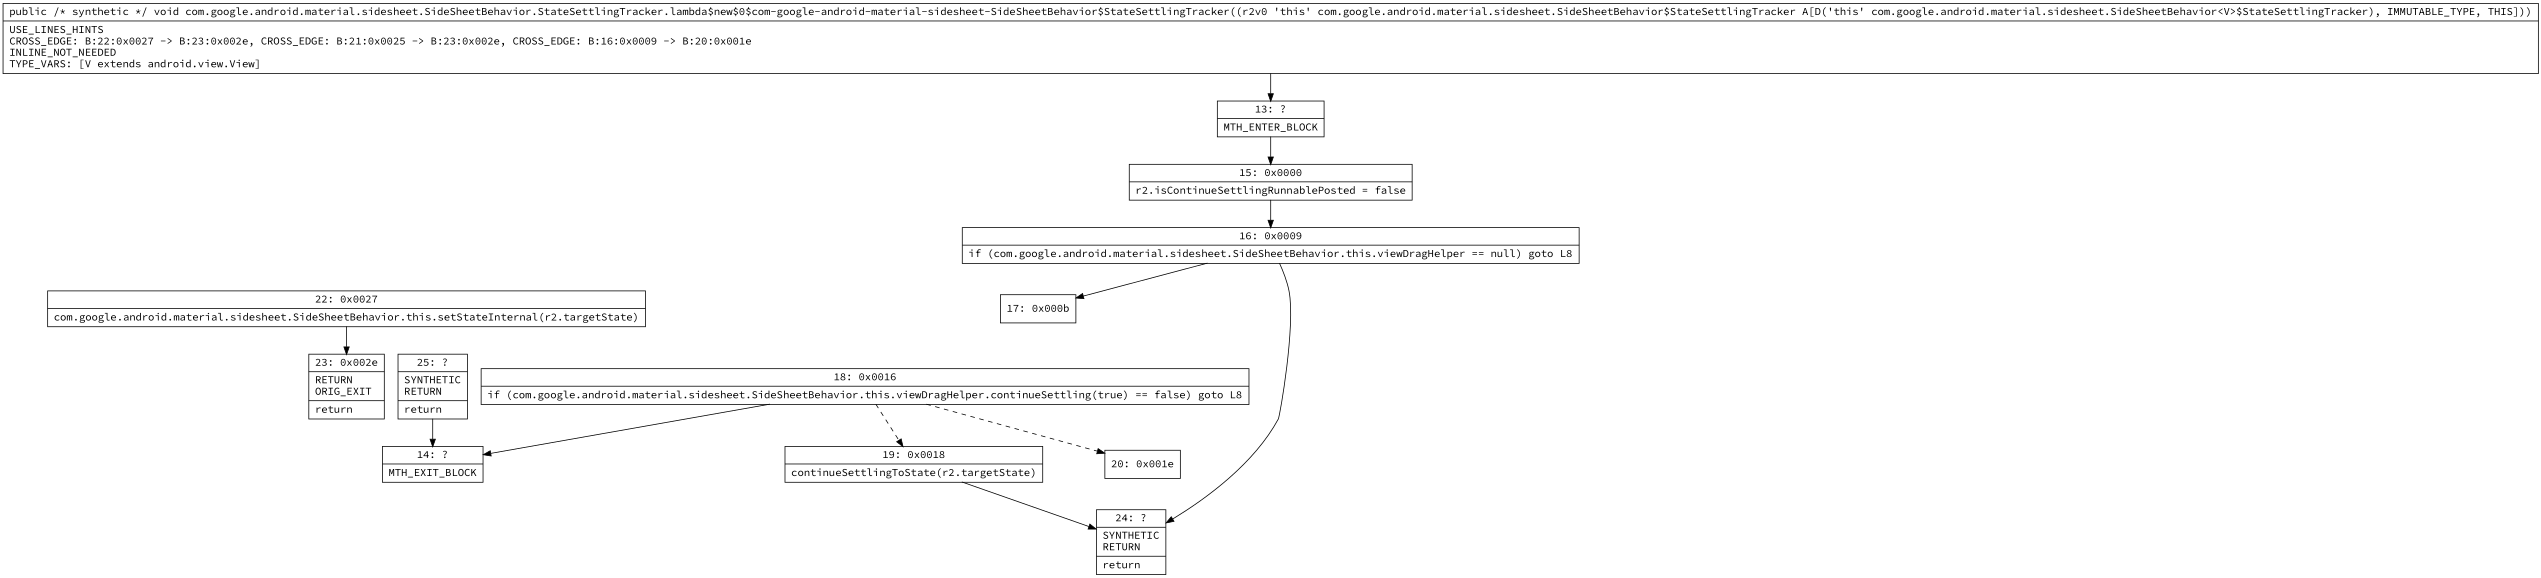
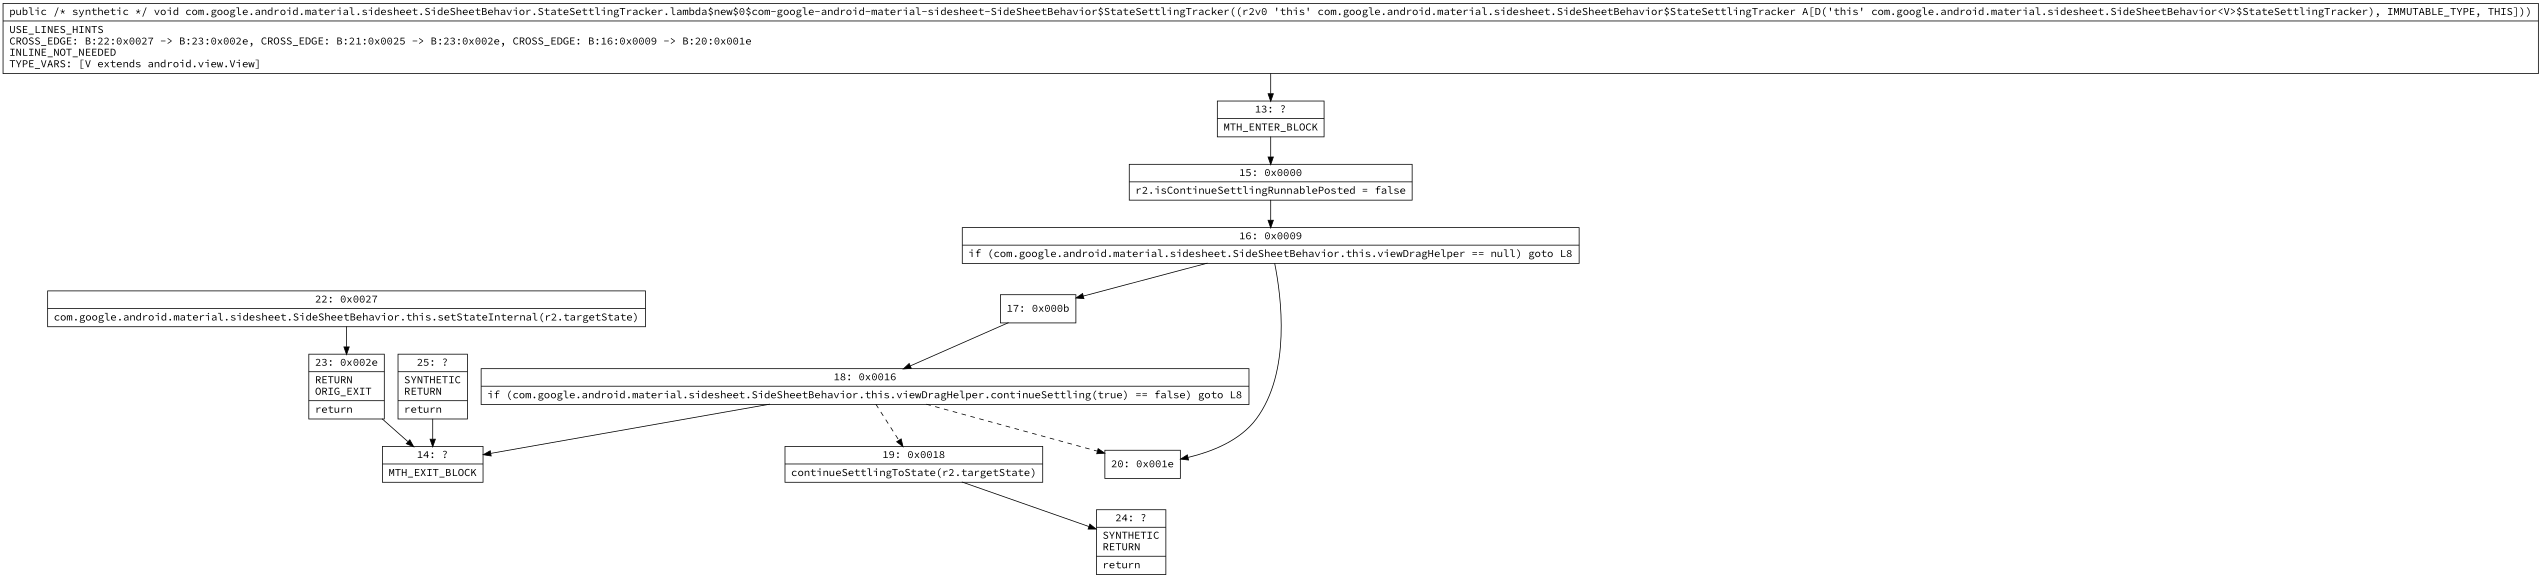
  digraph {
    fontname="Source Code Pro"
    node [fontname="Source Code Pro" shape=record]
    edge [fontname="Source Code Pro"]
    n1 [label="{13\:\ ?|MTH_ENTER_BLOCK\l}"]
    n2 [label="{15\:\ 0x0000|r2.isContinueSettlingRunnablePosted = false\l}"]
    n3 [label="{16\:\ 0x0009|if (com.google.android.material.sidesheet.SideSheetBehavior.this.viewDragHelper == null) goto L8\l}"]
    n4 [label="{17\:\ 0x000b}"]
    n5 [label="{20\:\ 0x001e}"]
    n6 [label="{18\:\ 0x0016|if (com.google.android.material.sidesheet.SideSheetBehavior.this.viewDragHelper.continueSettling(true) == false) goto L8\l}"]
    n7 [label="{19\:\ 0x0018|continueSettlingToState(r2.targetState)\l}"]
    n8 [label="{14\:\ ?|MTH_EXIT_BLOCK\l}"]
    n9 [label="{24\:\ ?|SYNTHETIC\lRETURN\l|return\l}"]
    n10 [label="{22\:\ 0x0027|com.google.android.material.sidesheet.SideSheetBehavior.this.setStateInternal(r2.targetState)\l}"]
    n11 [label="{23\:\ 0x002e|RETURN\lORIG_EXIT\l|return\l}"]
    n12 [label="{25\:\ ?|SYNTHETIC\lRETURN\l|return\l}"]
    n13 [label="{public \/* synthetic *\/ void com.google.android.material.sidesheet.SideSheetBehavior.StateSettlingTracker.lambda$new$0$com\-google\-android\-material\-sidesheet\-SideSheetBehavior$StateSettlingTracker((r2v0 'this' com.google.android.material.sidesheet.SideSheetBehavior$StateSettlingTracker A[D('this' com.google.android.material.sidesheet.SideSheetBehavior\<V\>$StateSettlingTracker), IMMUTABLE_TYPE, THIS]))  | USE_LINES_HINTS\lCROSS_EDGE: B:22:0x0027 \-\> B:23:0x002e, CROSS_EDGE: B:21:0x0025 \-\> B:23:0x002e, CROSS_EDGE: B:16:0x0009 \-\> B:20:0x001e\lINLINE_NOT_NEEDED\lTYPE_VARS: [V extends android.view.View]\l}"]
    n1 -> n2
    n2 -> n3
    n3 -> n4 [style=solid]
-   n3 -> n9
+   n3 -> n5
+   n4 -> n6
    n6 -> n5 [style=dashed]
    n6 -> n7 [style=dashed]
    n6 -> n8
    n7 -> n9
    n10 -> n11
+   n11 -> n8
    n12 -> n8
    n13 -> n1
  }
